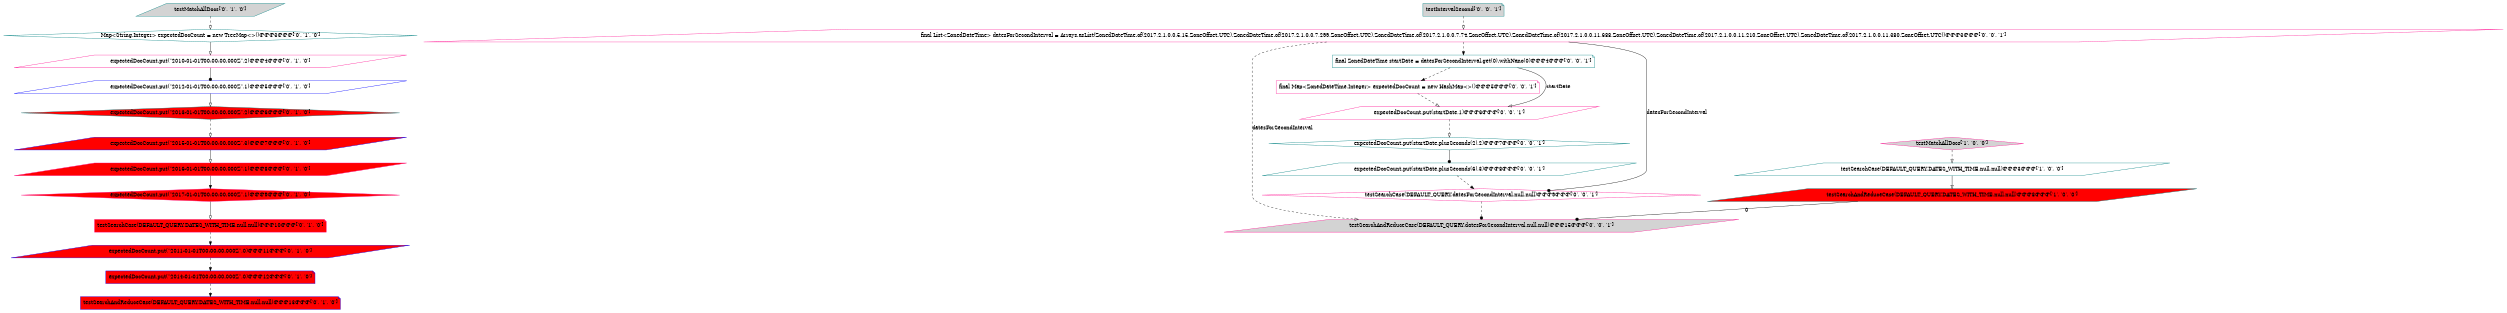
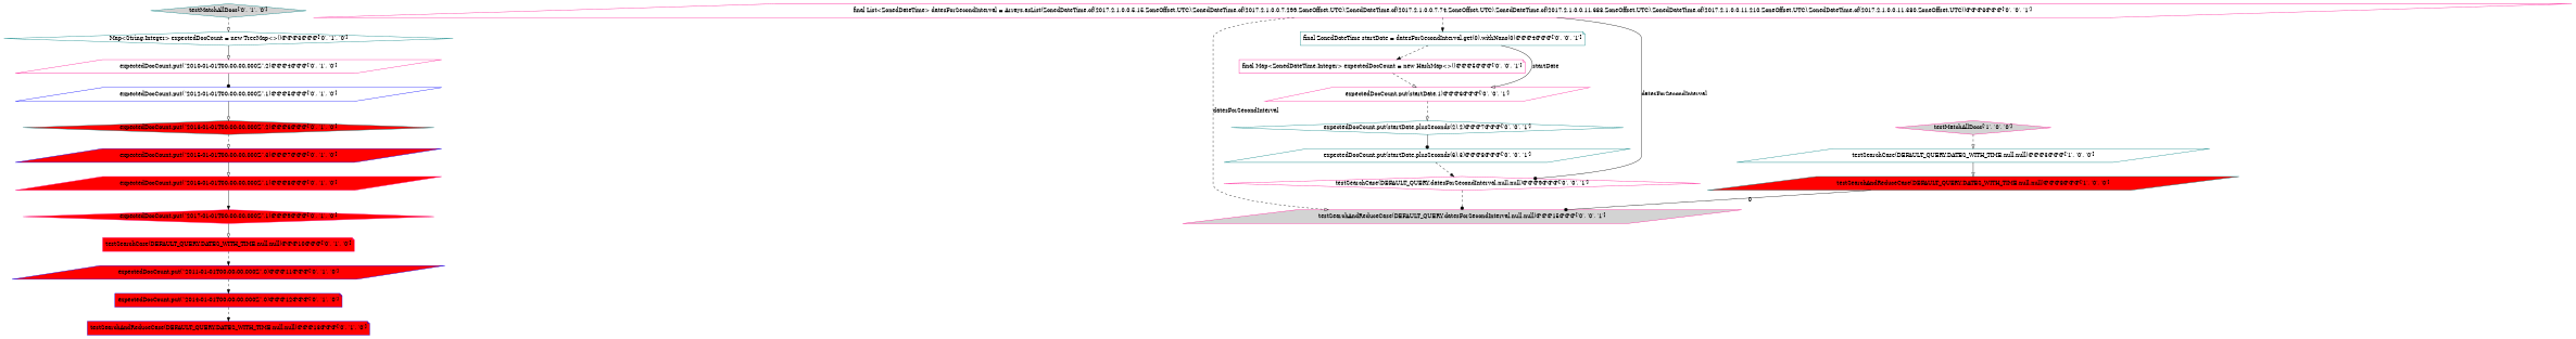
  digraph {
    node [color=deeppink fillcolor=white shape=parallelogram style=filled]
    edge [arrowhead=onormal style=dashed]
    n1 [fillcolor=red label="expectedDocCount.put(\"2017-01-01T00:00:00.000Z\",1)@@@9@@@['0', '1', '0']" shape=diamond]
    n2 [fillcolor=red label="testSearchCase(DEFAULT_QUERY,DATES_WITH_TIME,null,null)@@@10@@@['0', '1', '0']" shape=note]
    n3 [color=blue fillcolor=red label="expectedDocCount.put(\"2011-01-01T00:00:00.000Z\",0)@@@11@@@['0', '1', '0']"]
    n4 [color=teal fillcolor=red label="testSearchAndReduceCase(DEFAULT_QUERY,DATES_WITH_TIME,null,null)@@@8@@@['1', '0', '0']"]
    n5 [fillcolor=lightgray label="testSearchAndReduceCase(DEFAULT_QUERY,datesForSecondInterval,null,null)@@@15@@@['0', '0', '1']"]
    n6 [fillcolor=red label="expectedDocCount.put(\"2016-01-01T00:00:00.000Z\",1)@@@8@@@['0', '1', '0']"]
    n7 [fillcolor=lightgray label="testMatchAllDocs['1', '0', '0']" shape=diamond]
    n8 [color=teal label="testSearchCase(DEFAULT_QUERY,DATES_WITH_TIME,null,null)@@@3@@@['1', '0', '0']"]
    n9 [label="final List<ZonedDateTime> datesForSecondInterval = Arrays.asList(ZonedDateTime.of(2017,2,1,0,0,5,15,ZoneOffset.UTC),ZonedDateTime.of(2017,2,1,0,0,7,299,ZoneOffset.UTC),ZonedDateTime.of(2017,2,1,0,0,7,74,ZoneOffset.UTC),ZonedDateTime.of(2017,2,1,0,0,11,688,ZoneOffset.UTC),ZonedDateTime.of(2017,2,1,0,0,11,210,ZoneOffset.UTC),ZonedDateTime.of(2017,2,1,0,0,11,380,ZoneOffset.UTC))@@@3@@@['0', '0', '1']"]
    n10 [color=teal label="final ZonedDateTime startDate = datesForSecondInterval.get(0).withNano(0)@@@4@@@['0', '0', '1']" shape=note]
    n11 [label="testSearchCase(DEFAULT_QUERY,datesForSecondInterval,null,null)@@@9@@@['0', '0', '1']" shape=diamond]
    n12 [label="final Map<ZonedDateTime,Integer> expectedDocCount = new HashMap<>()@@@5@@@['0', '0', '1']" shape=note]
    n13 [label="expectedDocCount.put(startDate,1)@@@6@@@['0', '0', '1']"]
-   n14 [color=teal fillcolor=lightgray label="testIntervalSecond['0', '0', '1']" shape=note]
    n15 [color=teal label="expectedDocCount.put(startDate.plusSeconds(2),2)@@@7@@@['0', '0', '1']" shape=diamond]
    n16 [color=teal label="expectedDocCount.put(startDate.plusSeconds(6),3)@@@8@@@['0', '0', '1']"]
    n17 [color=blue fillcolor=red label="expectedDocCount.put(\"2014-01-01T00:00:00.000Z\",0)@@@12@@@['0', '1', '0']" shape=note]
    n18 [color=blue fillcolor=red label="testSearchAndReduceCase(DEFAULT_QUERY,DATES_WITH_TIME,null,null)@@@13@@@['0', '1', '0']" shape=note]
    n19 [color=blue fillcolor=red label="expectedDocCount.put(\"2015-01-01T00:00:00.000Z\",3)@@@7@@@['0', '1', '0']"]
    n20 [color=teal fillcolor=red label="expectedDocCount.put(\"2013-01-01T00:00:00.000Z\",2)@@@6@@@['0', '1', '0']" shape=diamond]
    n21 [color=blue label="expectedDocCount.put(\"2012-01-01T00:00:00.000Z\",1)@@@5@@@['0', '1', '0']"]
-   n22 [color=teal fillcolor=lightgray label="testMatchAllDocs['0', '1', '0']"]
+   n22 [color=teal fillcolor=lightgray label="testMatchAllDocs['0', '1', '0']" shape=diamond]
    n23 [color=teal label="Map<String,Integer> expectedDocCount = new TreeMap<>()@@@3@@@['0', '1', '0']" shape=diamond]
    n24 [label="expectedDocCount.put(\"2010-01-01T00:00:00.000Z\",2)@@@4@@@['0', '1', '0']"]
    n1 -> n2 [style=solid]
    n2 -> n3 [arrowhead=normal]
    n3 -> n17 [arrowhead=normal]
    n4 -> n5 [arrowhead=dot label=0 style=solid]
    n6 -> n1 [arrowhead=normal style=solid]
    n7 -> n8
    n8 -> n4 [style=solid]
    n9 -> n5 [label=datesForSecondInterval]
    n9 -> n10 [arrowhead=normal]
    n9 -> n11 [arrowhead=dot label=datesForSecondInterval style=solid]
    n10 -> n12 [arrowhead=normal]
    n10 -> n13 [label=startDate style=solid]
    n11 -> n5 [arrowhead=dot]
    n12 -> n13
    n13 -> n15
-   n14 -> n9
    n15 -> n16 [arrowhead=dot style=solid]
    n16 -> n11 [arrowhead=normal]
    n17 -> n18 [arrowhead=normal]
    n19 -> n6 [style=solid]
    n20 -> n19
    n21 -> n20 [style=solid]
    n22 -> n23
    n23 -> n24 [style=solid]
    n24 -> n21 [arrowhead=dot style=solid]
  }
